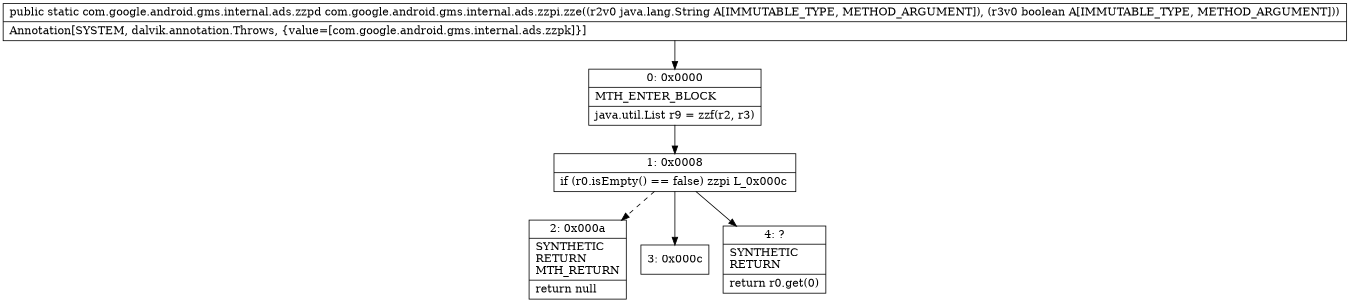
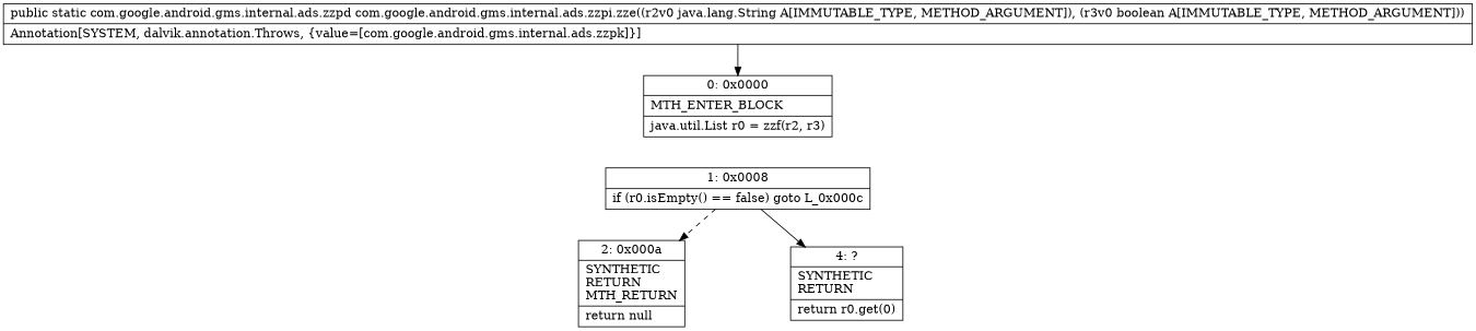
  digraph {
    node [shape=record]
-   n1 [label="{0\:\ 0x0000|MTH_ENTER_BLOCK\l|java.util.List r9 = zzf(r2, r3)\l}"]
-   n2 [label="{1\:\ 0x0008|if (r0.isEmpty() == false) zzpi L_0x000c\l}"]
+   n1 [label="{0\:\ 0x0000|MTH_ENTER_BLOCK\l|java.util.List r0 = zzf(r2, r3)\l}"]
+   n2 [label="{1\:\ 0x0008|if (r0.isEmpty() == false) goto L_0x000c\l}"]
    n3 [label="{2\:\ 0x000a|SYNTHETIC\lRETURN\lMTH_RETURN\l|return null\l}"]
-   n4 [label="{3\:\ 0x000c}"]
    n5 [label="{4\:\ ?|SYNTHETIC\lRETURN\l|return r0.get(0)\l}"]
    n6 [label="{public static com.google.android.gms.internal.ads.zzpd com.google.android.gms.internal.ads.zzpi.zze((r2v0 java.lang.String A[IMMUTABLE_TYPE, METHOD_ARGUMENT]), (r3v0 boolean A[IMMUTABLE_TYPE, METHOD_ARGUMENT]))  | Annotation[SYSTEM, dalvik.annotation.Throws, \{value=[com.google.android.gms.internal.ads.zzpk]\}]\l}"]
-   n1 -> n2
    n2 -> n3 [style=dashed]
-   n2 -> n4
    n2 -> n5
    n6 -> n1
  }
